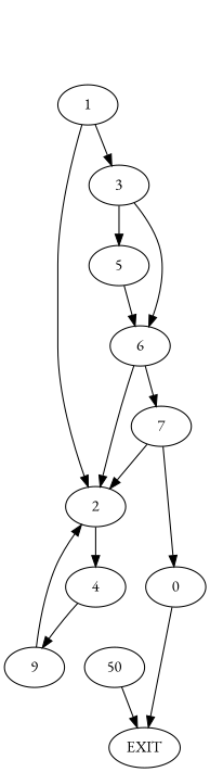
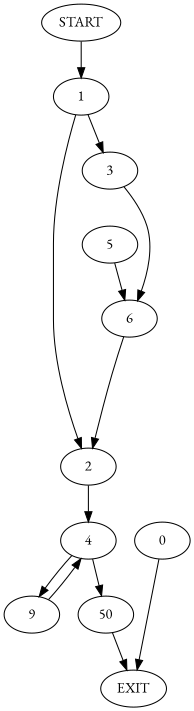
  digraph {
    fontname="EB Garamond"
    node [fontname="EB Garamond"]
    edge [fontname="EB Garamond"]
+   n1 [label=START]
    1
    2
    3
    n5 [label=EXIT]
    4
    5
    6
    9
    n10 [label=50]
-   7
    n12 [label=0]
+   n1 -> 1
    1 -> 2
    1 -> 3
    2 -> 4
-   3 -> 5
    3 -> 6
    4 -> 9
+   4 -> n10
    5 -> 6
    6 -> 2
-   6 -> 7
-   9 -> 2
+   9 -> 4
    n10 -> n5
-   7 -> 2
-   7 -> n12
    n12 -> n5
  }
